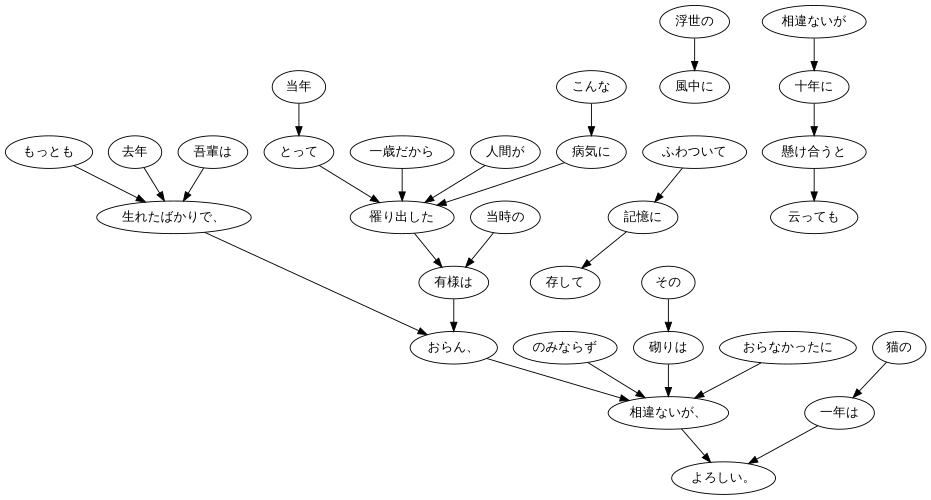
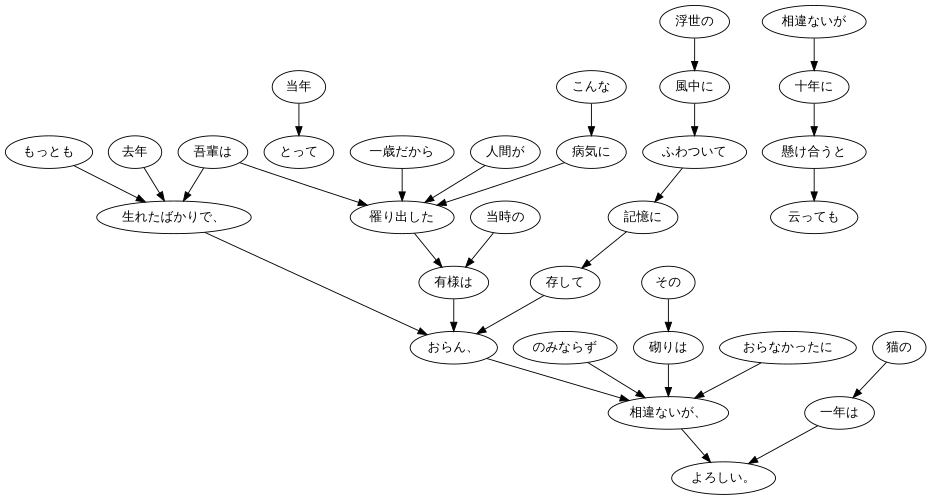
  digraph {
    fontname="IBM Plex Mono"
    node [fontname="IBM Plex Mono"]
    edge [fontname="IBM Plex Mono"]
    n1 [label="もっとも"]
    n2 [label="生れたばかりで、"]
    n3 [label="おらん、"]
    n4 [label="吾輩は"]
    n5 [label="去年"]
    n6 [label="相違ないが、"]
    n7 [label="当年"]
    n8 [label="とって"]
    n9 [label="罹り出した"]
    n10 [label="有様は"]
    n11 [label="一歳だから"]
    n12 [label="人間が"]
    n13 [label="こんな"]
    n14 [label="病気に"]
    n15 [label="当時の"]
    n16 [label="記憶に"]
    n17 [label="存して"]
    n18 [label="よろしい。"]
    n19 [label="のみならず"]
    n20 [label="その"]
    n21 [label="砌りは"]
    n22 [label="浮世の"]
    n23 [label="風中に"]
    n24 [label="ふわついて"]
    n25 [label="おらなかったに"]
    n26 [label="猫の"]
    n27 [label="一年は"]
    n28 [label="相違ないが"]
    n29 [label="十年に"]
    n30 [label="懸け合うと"]
    n31 [label="云っても"]
    n1 -> n2
    n2 -> n3
    n3 -> n6
    n4 -> n2
    n5 -> n2
    n6 -> n18
    n7 -> n8
-   n8 -> n9
+   n4 -> n9
    n9 -> n10
    n10 -> n3
    n11 -> n9
    n12 -> n9
    n13 -> n14
    n14 -> n9
    n15 -> n10
    n16 -> n17
+   n17 -> n3
    n19 -> n6
    n20 -> n21
    n21 -> n6
    n22 -> n23
+   n23 -> n24
    n24 -> n16
    n25 -> n6
    n26 -> n27
    n27 -> n18
    n28 -> n29
    n29 -> n30
    n30 -> n31
  }
